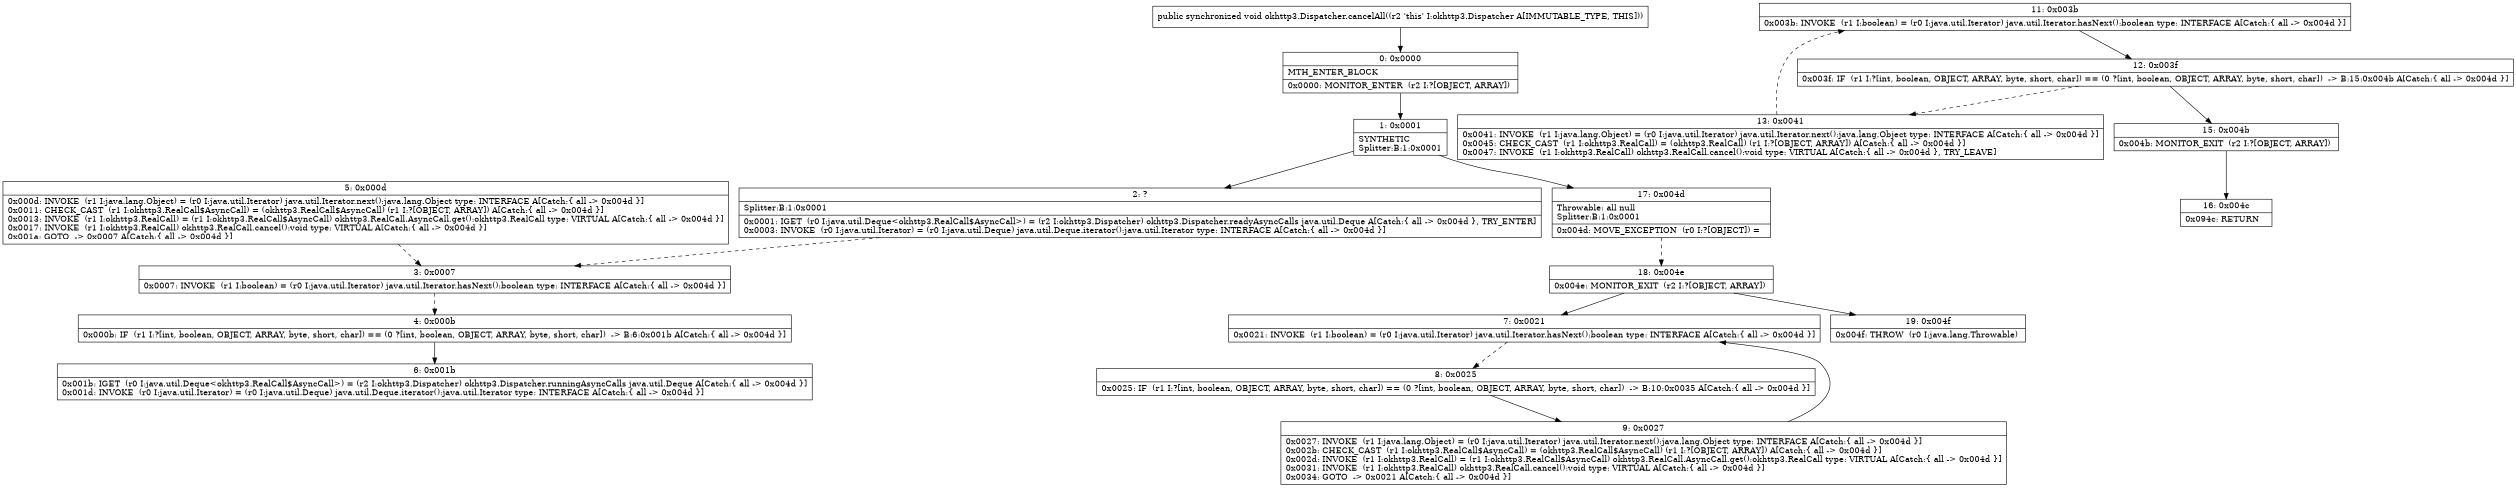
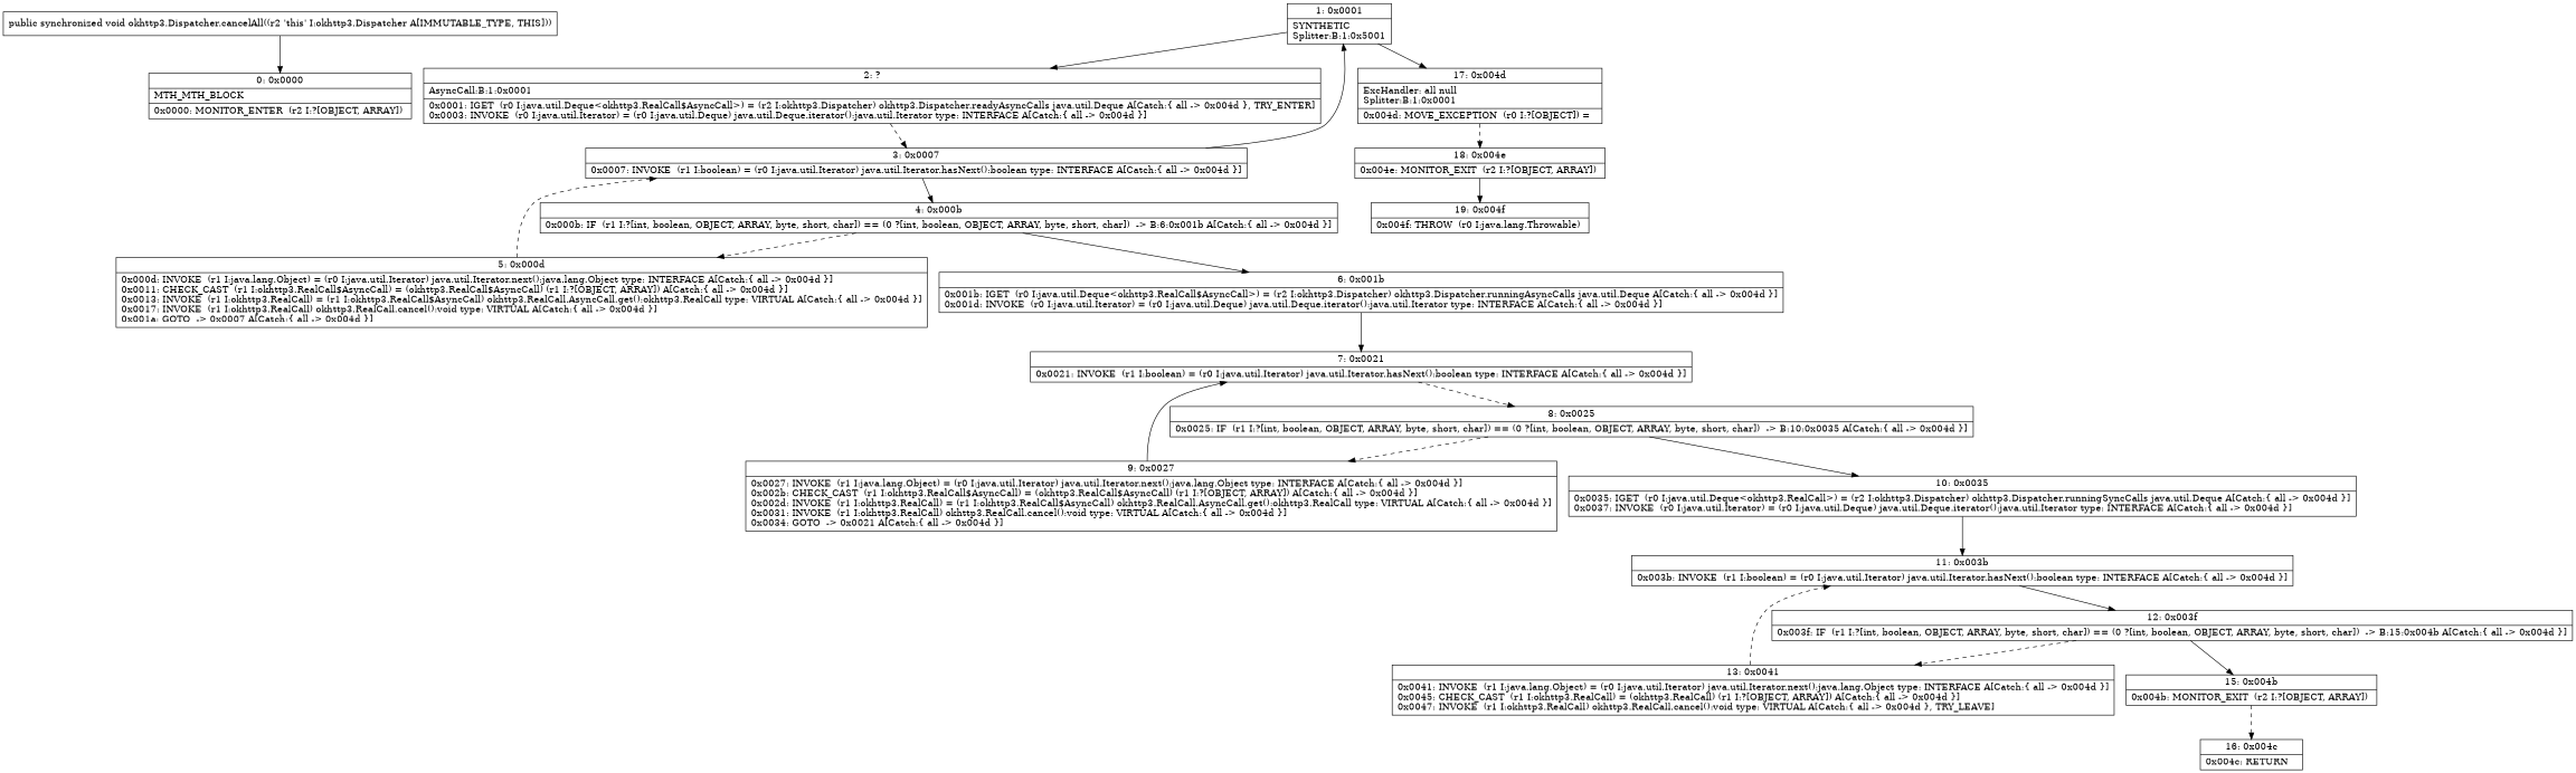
  digraph {
    node [shape=record]
-   n1 [label="{0\:\ 0x0000|MTH_ENTER_BLOCK\l|0x0000: MONITOR_ENTER  (r2 I:?[OBJECT, ARRAY]) \l}"]
-   n2 [label="{1\:\ 0x0001|SYNTHETIC\lSplitter:B:1:0x0001\l}"]
-   n3 [label="{2\:\ ?|Splitter:B:1:0x0001\l|0x0001: IGET  (r0 I:java.util.Deque\<okhttp3.RealCall$AsyncCall\>) = (r2 I:okhttp3.Dispatcher) okhttp3.Dispatcher.readyAsyncCalls java.util.Deque A[Catch:\{ all \-\> 0x004d \}, TRY_ENTER]\l0x0003: INVOKE  (r0 I:java.util.Iterator) = (r0 I:java.util.Deque) java.util.Deque.iterator():java.util.Iterator type: INTERFACE A[Catch:\{ all \-\> 0x004d \}]\l}"]
-   n4 [label="{17\:\ 0x004d|Throwable: all null\lSplitter:B:1:0x0001\l|0x004d: MOVE_EXCEPTION  (r0 I:?[OBJECT]) =  \l}"]
+   n1 [label="{0\:\ 0x0000|MTH_MTH_BLOCK\l|0x0000: MONITOR_ENTER  (r2 I:?[OBJECT, ARRAY]) \l}"]
+   n2 [label="{1\:\ 0x0001|SYNTHETIC\lSplitter:B:1:0x5001\l}"]
+   n3 [label="{2\:\ ?|AsyncCall:B:1:0x0001\l|0x0001: IGET  (r0 I:java.util.Deque\<okhttp3.RealCall$AsyncCall\>) = (r2 I:okhttp3.Dispatcher) okhttp3.Dispatcher.readyAsyncCalls java.util.Deque A[Catch:\{ all \-\> 0x004d \}, TRY_ENTER]\l0x0003: INVOKE  (r0 I:java.util.Iterator) = (r0 I:java.util.Deque) java.util.Deque.iterator():java.util.Iterator type: INTERFACE A[Catch:\{ all \-\> 0x004d \}]\l}"]
+   n4 [label="{17\:\ 0x004d|ExcHandler: all null\lSplitter:B:1:0x0001\l|0x004d: MOVE_EXCEPTION  (r0 I:?[OBJECT]) =  \l}"]
    n5 [label="{3\:\ 0x0007|0x0007: INVOKE  (r1 I:boolean) = (r0 I:java.util.Iterator) java.util.Iterator.hasNext():boolean type: INTERFACE A[Catch:\{ all \-\> 0x004d \}]\l}"]
    n6 [label="{18\:\ 0x004e|0x004e: MONITOR_EXIT  (r2 I:?[OBJECT, ARRAY]) \l}"]
    n7 [label="{4\:\ 0x000b|0x000b: IF  (r1 I:?[int, boolean, OBJECT, ARRAY, byte, short, char]) == (0 ?[int, boolean, OBJECT, ARRAY, byte, short, char])  \-\> B:6:0x001b A[Catch:\{ all \-\> 0x004d \}]\l}"]
    n8 [label="{5\:\ 0x000d|0x000d: INVOKE  (r1 I:java.lang.Object) = (r0 I:java.util.Iterator) java.util.Iterator.next():java.lang.Object type: INTERFACE A[Catch:\{ all \-\> 0x004d \}]\l0x0011: CHECK_CAST  (r1 I:okhttp3.RealCall$AsyncCall) = (okhttp3.RealCall$AsyncCall) (r1 I:?[OBJECT, ARRAY]) A[Catch:\{ all \-\> 0x004d \}]\l0x0013: INVOKE  (r1 I:okhttp3.RealCall) = (r1 I:okhttp3.RealCall$AsyncCall) okhttp3.RealCall.AsyncCall.get():okhttp3.RealCall type: VIRTUAL A[Catch:\{ all \-\> 0x004d \}]\l0x0017: INVOKE  (r1 I:okhttp3.RealCall) okhttp3.RealCall.cancel():void type: VIRTUAL A[Catch:\{ all \-\> 0x004d \}]\l0x001a: GOTO  \-\> 0x0007 A[Catch:\{ all \-\> 0x004d \}]\l}"]
    n9 [label="{6\:\ 0x001b|0x001b: IGET  (r0 I:java.util.Deque\<okhttp3.RealCall$AsyncCall\>) = (r2 I:okhttp3.Dispatcher) okhttp3.Dispatcher.runningAsyncCalls java.util.Deque A[Catch:\{ all \-\> 0x004d \}]\l0x001d: INVOKE  (r0 I:java.util.Iterator) = (r0 I:java.util.Deque) java.util.Deque.iterator():java.util.Iterator type: INTERFACE A[Catch:\{ all \-\> 0x004d \}]\l}"]
    n10 [label="{7\:\ 0x0021|0x0021: INVOKE  (r1 I:boolean) = (r0 I:java.util.Iterator) java.util.Iterator.hasNext():boolean type: INTERFACE A[Catch:\{ all \-\> 0x004d \}]\l}"]
    n11 [label="{8\:\ 0x0025|0x0025: IF  (r1 I:?[int, boolean, OBJECT, ARRAY, byte, short, char]) == (0 ?[int, boolean, OBJECT, ARRAY, byte, short, char])  \-\> B:10:0x0035 A[Catch:\{ all \-\> 0x004d \}]\l}"]
    n12 [label="{9\:\ 0x0027|0x0027: INVOKE  (r1 I:java.lang.Object) = (r0 I:java.util.Iterator) java.util.Iterator.next():java.lang.Object type: INTERFACE A[Catch:\{ all \-\> 0x004d \}]\l0x002b: CHECK_CAST  (r1 I:okhttp3.RealCall$AsyncCall) = (okhttp3.RealCall$AsyncCall) (r1 I:?[OBJECT, ARRAY]) A[Catch:\{ all \-\> 0x004d \}]\l0x002d: INVOKE  (r1 I:okhttp3.RealCall) = (r1 I:okhttp3.RealCall$AsyncCall) okhttp3.RealCall.AsyncCall.get():okhttp3.RealCall type: VIRTUAL A[Catch:\{ all \-\> 0x004d \}]\l0x0031: INVOKE  (r1 I:okhttp3.RealCall) okhttp3.RealCall.cancel():void type: VIRTUAL A[Catch:\{ all \-\> 0x004d \}]\l0x0034: GOTO  \-\> 0x0021 A[Catch:\{ all \-\> 0x004d \}]\l}"]
+   n13 [label="{10\:\ 0x0035|0x0035: IGET  (r0 I:java.util.Deque\<okhttp3.RealCall\>) = (r2 I:okhttp3.Dispatcher) okhttp3.Dispatcher.runningSyncCalls java.util.Deque A[Catch:\{ all \-\> 0x004d \}]\l0x0037: INVOKE  (r0 I:java.util.Iterator) = (r0 I:java.util.Deque) java.util.Deque.iterator():java.util.Iterator type: INTERFACE A[Catch:\{ all \-\> 0x004d \}]\l}"]
    n14 [label="{11\:\ 0x003b|0x003b: INVOKE  (r1 I:boolean) = (r0 I:java.util.Iterator) java.util.Iterator.hasNext():boolean type: INTERFACE A[Catch:\{ all \-\> 0x004d \}]\l}"]
    n15 [label="{12\:\ 0x003f|0x003f: IF  (r1 I:?[int, boolean, OBJECT, ARRAY, byte, short, char]) == (0 ?[int, boolean, OBJECT, ARRAY, byte, short, char])  \-\> B:15:0x004b A[Catch:\{ all \-\> 0x004d \}]\l}"]
    n16 [label="{13\:\ 0x0041|0x0041: INVOKE  (r1 I:java.lang.Object) = (r0 I:java.util.Iterator) java.util.Iterator.next():java.lang.Object type: INTERFACE A[Catch:\{ all \-\> 0x004d \}]\l0x0045: CHECK_CAST  (r1 I:okhttp3.RealCall) = (okhttp3.RealCall) (r1 I:?[OBJECT, ARRAY]) A[Catch:\{ all \-\> 0x004d \}]\l0x0047: INVOKE  (r1 I:okhttp3.RealCall) okhttp3.RealCall.cancel():void type: VIRTUAL A[Catch:\{ all \-\> 0x004d \}, TRY_LEAVE]\l}"]
    n17 [label="{15\:\ 0x004b|0x004b: MONITOR_EXIT  (r2 I:?[OBJECT, ARRAY]) \l}"]
-   n18 [label="{16\:\ 0x004c|0x094c: RETURN   \l}"]
+   n18 [label="{16\:\ 0x004c|0x004c: RETURN   \l}"]
    n19 [label="{19\:\ 0x004f|0x004f: THROW  (r0 I:java.lang.Throwable) \l}"]
    n20 [label="{public synchronized void okhttp3.Dispatcher.cancelAll((r2 'this' I:okhttp3.Dispatcher A[IMMUTABLE_TYPE, THIS])) }"]
-   n1 -> n2
+   n5 -> n2
    n2 -> n3
    n2 -> n4
    n3 -> n5 [style=dashed]
    n4 -> n6 [style=dashed]
-   n5 -> n7 [style=dashed]
+   n5 -> n7
    n6 -> n19
+   n7 -> n8 [style=dashed]
    n7 -> n9
    n8 -> n5 [style=dashed]
-   n6 -> n10
+   n9 -> n10
    n10 -> n11 [style=dashed]
-   n11 -> n12 [style=solid]
+   n11 -> n12 [style=dashed]
+   n11 -> n13
    n12 -> n10
+   n13 -> n14
    n14 -> n15
    n15 -> n16 [style=dashed]
    n15 -> n17
    n16 -> n14 [style=dashed]
-   n17 -> n18
+   n17 -> n18 [style=dashed]
    n20 -> n1
  }
